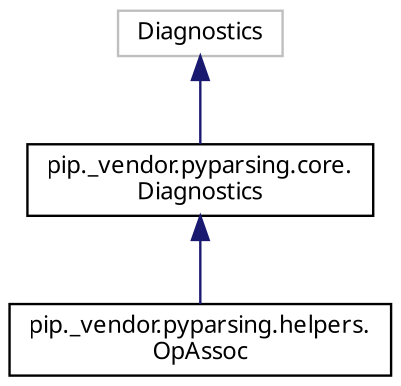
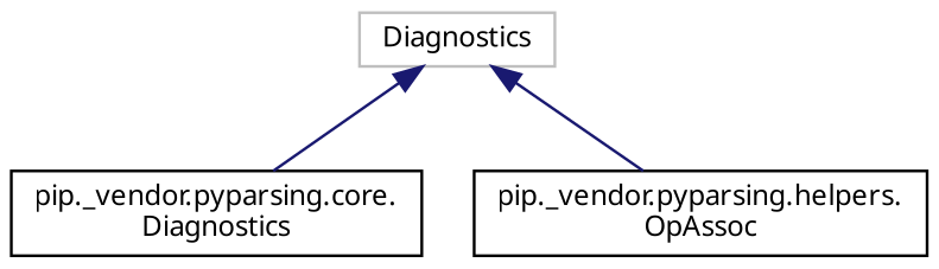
  digraph {
    fontname="Noto Sans"
    rankdir=TB
    node [color=black fillcolor=white fontname="Noto Sans" fontsize=10 shape=record style=filled]
    edge [color=midnightblue dir=back fontname="Noto Sans" fontsize=10 labelfontname=Helvetica labelfontsize=10 style=solid]
    n1 [color=grey75 height=0.2 label=Diagnostics width=0.4]
    n2 [height=0.2 label="pip._vendor.pyparsing.core.\lDiagnostics" width=0.4]
    n3 [height=0.2 label="pip._vendor.pyparsing.helpers.\lOpAssoc" width=0.4]
    n1 -> n2
-   n2 -> n3
+   n1 -> n3
  }
